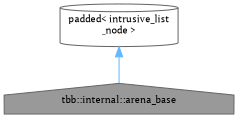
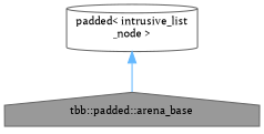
  digraph {
    fontname="PT Serif"
    node [color=gray40 fontname="PT Serif" fontsize=10 style=filled]
-   n1 [fillcolor=grey60 fontcolor=black height=0.2 label="tbb::internal::arena_base" shape=house width=0.4]
+   n1 [fillcolor=grey60 fontcolor=black height=0.2 label="tbb::padded::arena_base" shape=house width=0.4]
    n2 [fillcolor=white height=0.2 label="padded\< intrusive_list\l_node \>" shape=cylinder width=0.4]
    n2 -> n1 [color=steelblue1 dir=back fontname="PT Serif" fontsize=10 labelfontname=Helvetica labelfontsize=10 style=solid]
  }
